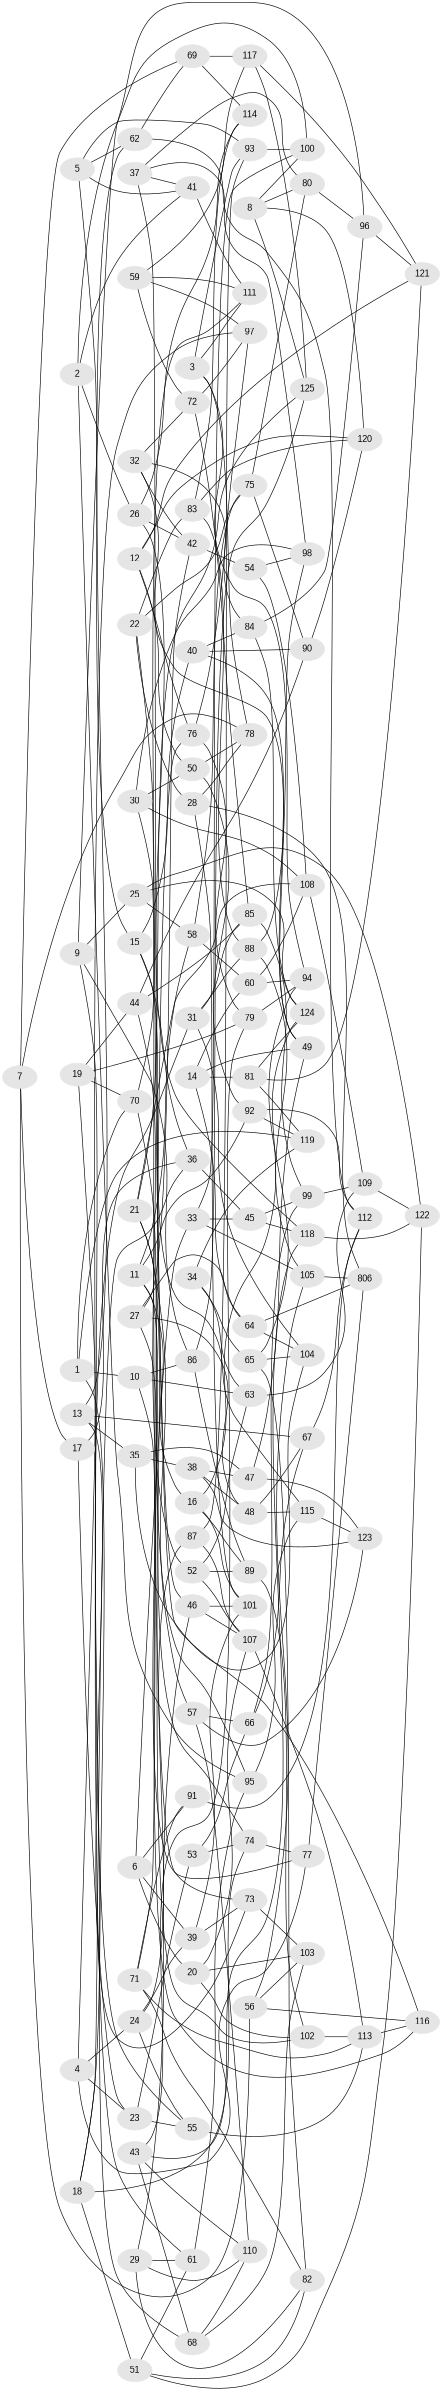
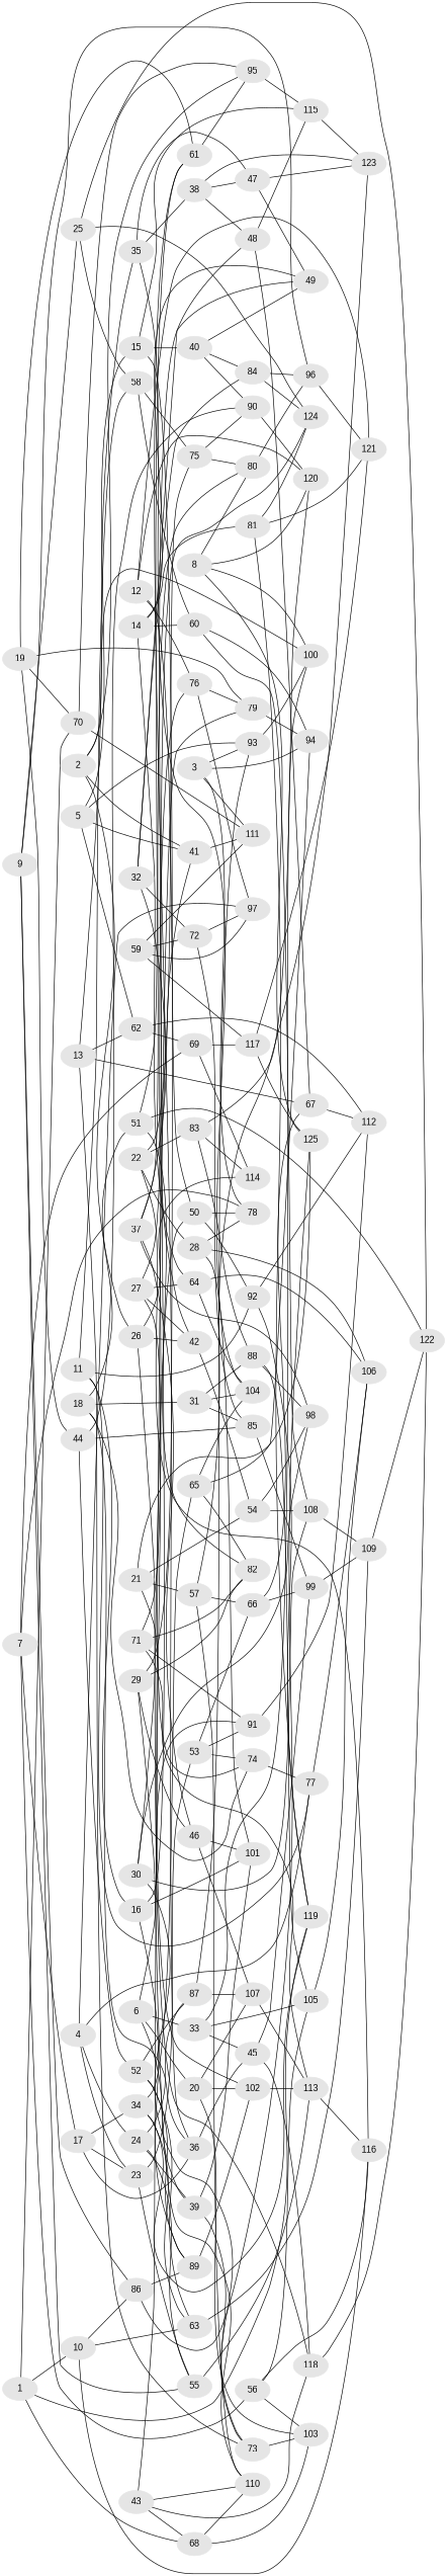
  graph {
    fontname="Liberation Sans"
    rankdir=LR
    node [color=gray90 fontname="Liberation Sans" style=filled]
    edge [fontname="Liberation Sans"]
    1
    10
    68
    70
    119
    86
    63
    116
    103
    110
    95
    111
    2
    26
    41
    100
    42
    114
    118
    115
    3
    78
    93
    94
    4
    23
    24
    77
    97
    55
    53
    39
    87
-   106 [label=806]
+   106
    5
    15
    62
    36
    40
    69
    112
    6
    20
    33
    91
    102
    107
    45
    105
    73
    101
    7
    17
    56
    34
    117
    8
    80
    120
    125
    96
    9
    25
    58
    124
    122
    113
    89
    121
    109
    11
    16
    92
    60
    75
    12
    50
    76
    79
    13
    35
    67
    104
    38
    47
    14
    49
    64
    81
    108
    84
    90
    123
    65
    18
    31
    51
    74
    85
    88
    61
    82
    19
    44
    52
    21
    54
    57
    98
    66
    22
    28
    83
    27
    48
    29
    46
    30
    99
    32
    72
    37
    43
    59
    71
    1 -- 10
    1 -- 68
    1 -- 70
    1 -- 119
    10 -- 86
    10 -- 63
    10 -- 116
    68 -- 103
    68 -- 110
    70 -- 95
    70 -- 111
    86 -- 125
    86 -- 89
    63 -- 109
    95 -- 115
    2 -- 95
    2 -- 26
    2 -- 41
    2 -- 100
    26 -- 42
    26 -- 114
    26 -- 118
    41 -- 111
    42 -- 54
    118 -- 122
    115 -- 123
    3 -- 111
    3 -- 78
    3 -- 93
    3 -- 94
    93 -- 100
    4 -- 23
    4 -- 24
    4 -- 77
    4 -- 97
    23 -- 55
    23 -- 53
    24 -- 55
    24 -- 39
    24 -- 87
    77 -- 106
    55 -- 113
+   53 -- 91
    53 -- 74
    53 -- 66
    39 -- 73
    39 -- 101
    87 -- 93
    87 -- 107
    5 -- 41
    5 -- 93
    5 -- 15
    5 -- 62
    15 -- 115
    15 -- 36
    15 -- 40
    62 -- 69
    62 -- 112
    36 -- 45
    40 -- 49
    40 -- 84
    40 -- 90
    69 -- 114
    69 -- 117
    6 -- 39
    6 -- 20
    6 -- 33
    6 -- 91
    20 -- 103
    20 -- 102
    20 -- 107
    33 -- 100
    33 -- 45
    33 -- 105
    91 -- 112
    102 -- 113
    107 -- 113
    45 -- 118
    45 -- 99
    105 -- 106
    73 -- 103
    7 -- 78
    7 -- 69
    7 -- 17
    7 -- 56
    17 -- 23
    17 -- 36
+   17 -- 34
    56 -- 116
    56 -- 103
    56 -- 105
    34 -- 119
    34 -- 63
    34 -- 65
    117 -- 125
    117 -- 121
    8 -- 100
    8 -- 80
    8 -- 120
    8 -- 125
    80 -- 96
    96 -- 121
    9 -- 86
    9 -- 55
    9 -- 96
    9 -- 25
    25 -- 58
    25 -- 124
    25 -- 122
    58 -- 60
    58 -- 75
    113 -- 116
    89 -- 102
    109 -- 122
    11 -- 77
    11 -- 58
    11 -- 16
    11 -- 92
    16 -- 101
    16 -- 124
    16 -- 89
    92 -- 119
    92 -- 112
    60 -- 94
    60 -- 108
    75 -- 80
    75 -- 90
    12 -- 120
    12 -- 121
    12 -- 50
    12 -- 76
    50 -- 78
    50 -- 92
    76 -- 97
    76 -- 79
    79 -- 94
    13 -- 62
    13 -- 73
    13 -- 35
    13 -- 67
    35 -- 104
    35 -- 38
    35 -- 47
    67 -- 112
    38 -- 47
    38 -- 123
    38 -- 48
    47 -- 49
    47 -- 123
    14 -- 60
    14 -- 49
    14 -- 64
    14 -- 81
    64 -- 106
    64 -- 104
    81 -- 119
    81 -- 124
    81 -- 121
    108 -- 109
    84 -- 96
    84 -- 124
    90 -- 120
    65 -- 94
    65 -- 104
    65 -- 82
    18 -- 36
    18 -- 31
    18 -- 51
    18 -- 74
    31 -- 104
    31 -- 85
    31 -- 88
    51 -- 122
    51 -- 61
    51 -- 82
    74 -- 77
    85 -- 99
    88 -- 105
    88 -- 98
    61 -- 95
    19 -- 70
    19 -- 79
    19 -- 61
    19 -- 44
    44 -- 90
    44 -- 85
    44 -- 52
    52 -- 63
-   52 -- 107
+   52 -- 87
    52 -- 89
    21 -- 125
    21 -- 74
-   21 -- 108
+   21 -- 54
    21 -- 57
    54 -- 108
    54 -- 98
    57 -- 110
    57 -- 123
    57 -- 66
    66 -- 67
    66 -- 99
    22 -- 116
    22 -- 75
    22 -- 28
    22 -- 83
    28 -- 78
    28 -- 106
    28 -- 101
    83 -- 114
    83 -- 120
    83 -- 88
    27 -- 42
    27 -- 102
    27 -- 64
    27 -- 48
    48 -- 115
    48 -- 67
    29 -- 110
    29 -- 61
    29 -- 82
    29 -- 46
    46 -- 107
    46 -- 101
    30 -- 73
    30 -- 50
    30 -- 108
    30 -- 98
    99 -- 109
    32 -- 42
    32 -- 49
    32 -- 84
    32 -- 72
    72 -- 97
    72 -- 85
    37 -- 41
    37 -- 80
    37 -- 98
    37 -- 46
    43 -- 68
    43 -- 110
    43 -- 118
    43 -- 79
    59 -- 111
    59 -- 97
    59 -- 117
    59 -- 72
    71 -- 91
    71 -- 113
    71 -- 76
    71 -- 82
  }
